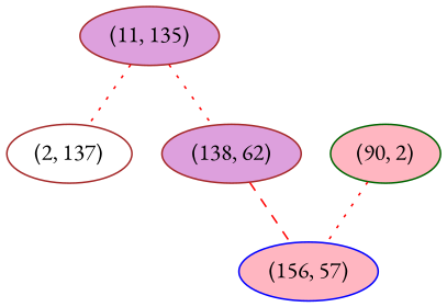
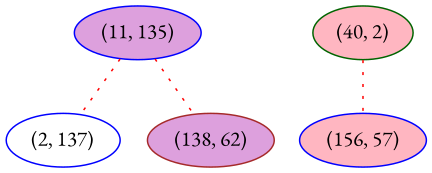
  graph {
    fontname="EB Garamond"
    node [color=brown fillcolor=plum fontname="EB Garamond" style=filled]
    edge [color=red fontname="EB Garamond" style=dotted weight=1]
-   "(11, 135)"
-   "(2, 137)" [fillcolor=white]
+   "(11, 135)" [color=blue]
+   "(2, 137)" [color=blue fillcolor=white]
    "(138, 62)"
    "(156, 57)" [color=blue fillcolor=lightpink]
-   "(40, 2)" [color=darkgreen fillcolor=lightpink label="(90, 2)"]
+   "(40, 2)" [color=darkgreen fillcolor=lightpink]
    "(11, 135)" -- "(2, 137)"
    "(11, 135)" -- "(138, 62)"
-   "(138, 62)" -- "(156, 57)" [style=dashed]
    "(40, 2)" -- "(156, 57)"
  }
